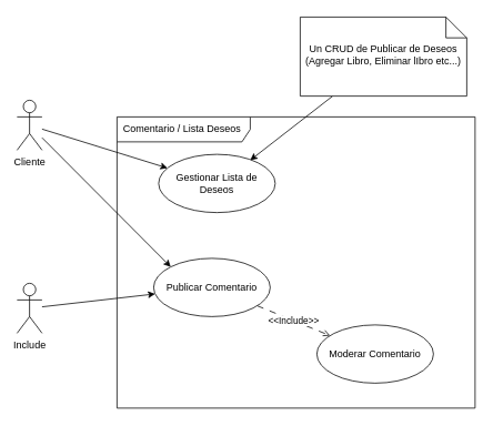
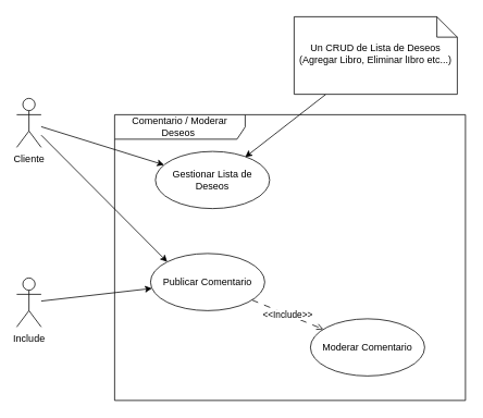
  <mxCell id="0" />
  <mxCell id="1" parent="0" />
  <mxCell id="2" style="rounded=0;orthogonalLoop=1;jettySize=auto;html=1;" edge="1" parent="1" source="3" target="9"><mxGeometry relative="1" as="geometry" /></mxCell>
  <mxCell id="3" value="Include" style="shape=umlActor;verticalLabelPosition=bottom;verticalAlign=top;html=1;outlineConnect=0;" vertex="1" parent="1"><mxGeometry x="20" y="340" width="30" height="60" as="geometry" /></mxCell>
  <mxCell id="4" style="rounded=0;orthogonalLoop=1;jettySize=auto;html=1;" edge="1" parent="1" source="6" target="7"><mxGeometry relative="1" as="geometry" /></mxCell>
  <mxCell id="5" style="rounded=0;orthogonalLoop=1;jettySize=auto;html=1;entryX=0;entryY=0;entryDx=0;entryDy=0;" edge="1" parent="1" source="6" target="9"><mxGeometry relative="1" as="geometry" /></mxCell>
  <mxCell id="6" value="Cliente" style="shape=umlActor;verticalLabelPosition=bottom;verticalAlign=top;html=1;outlineConnect=0;" vertex="1" parent="1"><mxGeometry x="20" y="120" width="30" height="60" as="geometry" /></mxCell>
  <mxCell id="7" value="Gestionar Lista de Deseos" style="ellipse;whiteSpace=wrap;html=1;" vertex="1" parent="1"><mxGeometry x="190" y="185" width="140" height="70" as="geometry" /></mxCell>
  <mxCell id="8" value="&amp;lt;&amp;lt;Include&amp;gt;&amp;gt;" style="rounded=0;orthogonalLoop=1;jettySize=auto;html=1;dashed=1;dashPattern=8 8;endArrow=open;endFill=0;" edge="1" parent="1" source="9" target="10"><mxGeometry relative="1" as="geometry" /></mxCell>
  <mxCell id="9" value="Publicar Comentario" style="ellipse;whiteSpace=wrap;html=1;" vertex="1" parent="1"><mxGeometry x="184" y="310" width="140" height="70" as="geometry" /></mxCell>
  <mxCell id="10" value="Moderar Comentario" style="ellipse;whiteSpace=wrap;html=1;" vertex="1" parent="1"><mxGeometry x="380" y="390" width="140" height="70" as="geometry" /></mxCell>
- <mxCell id="11" value="Comentario / Lista Deseos&amp;nbsp;" style="shape=umlFrame;whiteSpace=wrap;html=1;pointerEvents=0;recursiveResize=0;container=1;collapsible=0;width=160;" vertex="1" parent="1"><mxGeometry x="140" y="140" width="430" height="350" as="geometry" /></mxCell>
+ <mxCell id="11" value="Comentario / Moderar Deseos&amp;nbsp;" style="shape=umlFrame;whiteSpace=wrap;html=1;pointerEvents=0;recursiveResize=0;container=1;collapsible=0;width=160;" vertex="1" parent="1"><mxGeometry x="140" y="140" width="430" height="350" as="geometry" /></mxCell>
  <mxCell id="12" style="rounded=0;orthogonalLoop=1;jettySize=auto;html=1;entryX=0.786;entryY=0.1;entryDx=0;entryDy=0;entryPerimeter=0;" edge="1" parent="1" source="13" target="7"><mxGeometry relative="1" as="geometry" /></mxCell>
- <mxCell id="13" value="Un CRUD de Publicar de Deseos (Agregar Libro, Eliminar lIbro etc...)" style="shape=note2;boundedLbl=1;whiteSpace=wrap;html=1;size=25;verticalAlign=top;align=center;" vertex="1" parent="1"><mxGeometry x="360" y="20" width="200" height="95" as="geometry" /></mxCell>
+ <mxCell id="13" value="Un CRUD de Lista de Deseos (Agregar Libro, Eliminar lIbro etc...)" style="shape=note2;boundedLbl=1;whiteSpace=wrap;html=1;size=25;verticalAlign=top;align=center;" vertex="1" parent="1"><mxGeometry x="360" y="20" width="200" height="95" as="geometry" /></mxCell>
